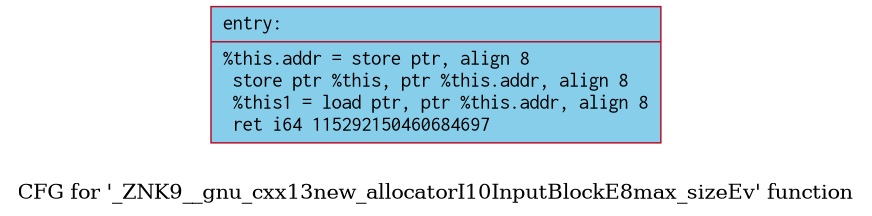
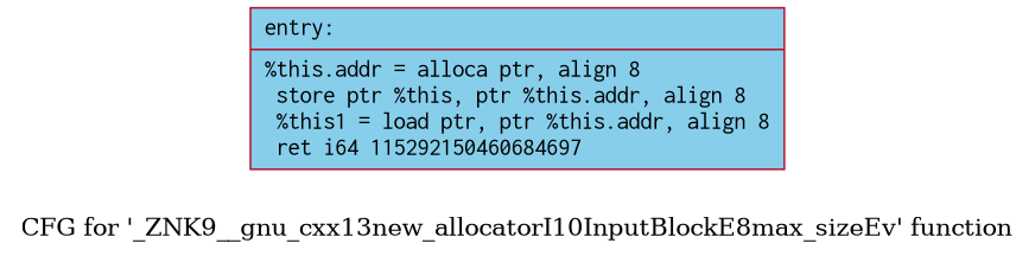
  digraph {
    label="CFG for '_ZNK9__gnu_cxx13new_allocatorI10InputBlockE8max_sizeEv' function"
-   n1 [color="#b70d28ff" fillcolor=skyblue fontname=Courier label="{entry:\l|  %this.addr = store ptr, align 8\l  store ptr %this, ptr %this.addr, align 8\l  %this1 = load ptr, ptr %this.addr, align 8\l  ret i64 115292150460684697\l}" shape=record style=filled]
+   n1 [color="#b70d28ff" fillcolor=skyblue fontname=Courier label="{entry:\l|  %this.addr = alloca ptr, align 8\l  store ptr %this, ptr %this.addr, align 8\l  %this1 = load ptr, ptr %this.addr, align 8\l  ret i64 115292150460684697\l}" shape=record style=filled]
  }
